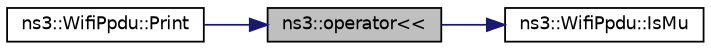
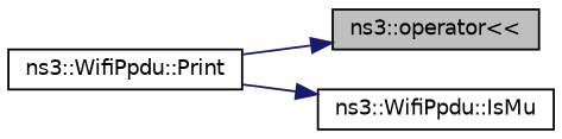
  digraph {
    rankdir=LR
    node [color=black fillcolor=white fontname=Helvetica fontsize=10 shape=record style=filled]
    edge [color=midnightblue fontname=Helvetica fontsize=10 labelfontname=Helvetica labelfontsize=10 style=solid]
    n1 [fillcolor=grey75 fontcolor=black height=0.2 label="ns3::operator\<\<" width=0.4]
    n2 [height=0.2 label="ns3::WifiPpdu::Print" width=0.4]
    n3 [height=0.2 label="ns3::WifiPpdu::IsMu" width=0.4]
    n2 -> n1
-   n1 -> n3
+   n2 -> n3
  }
